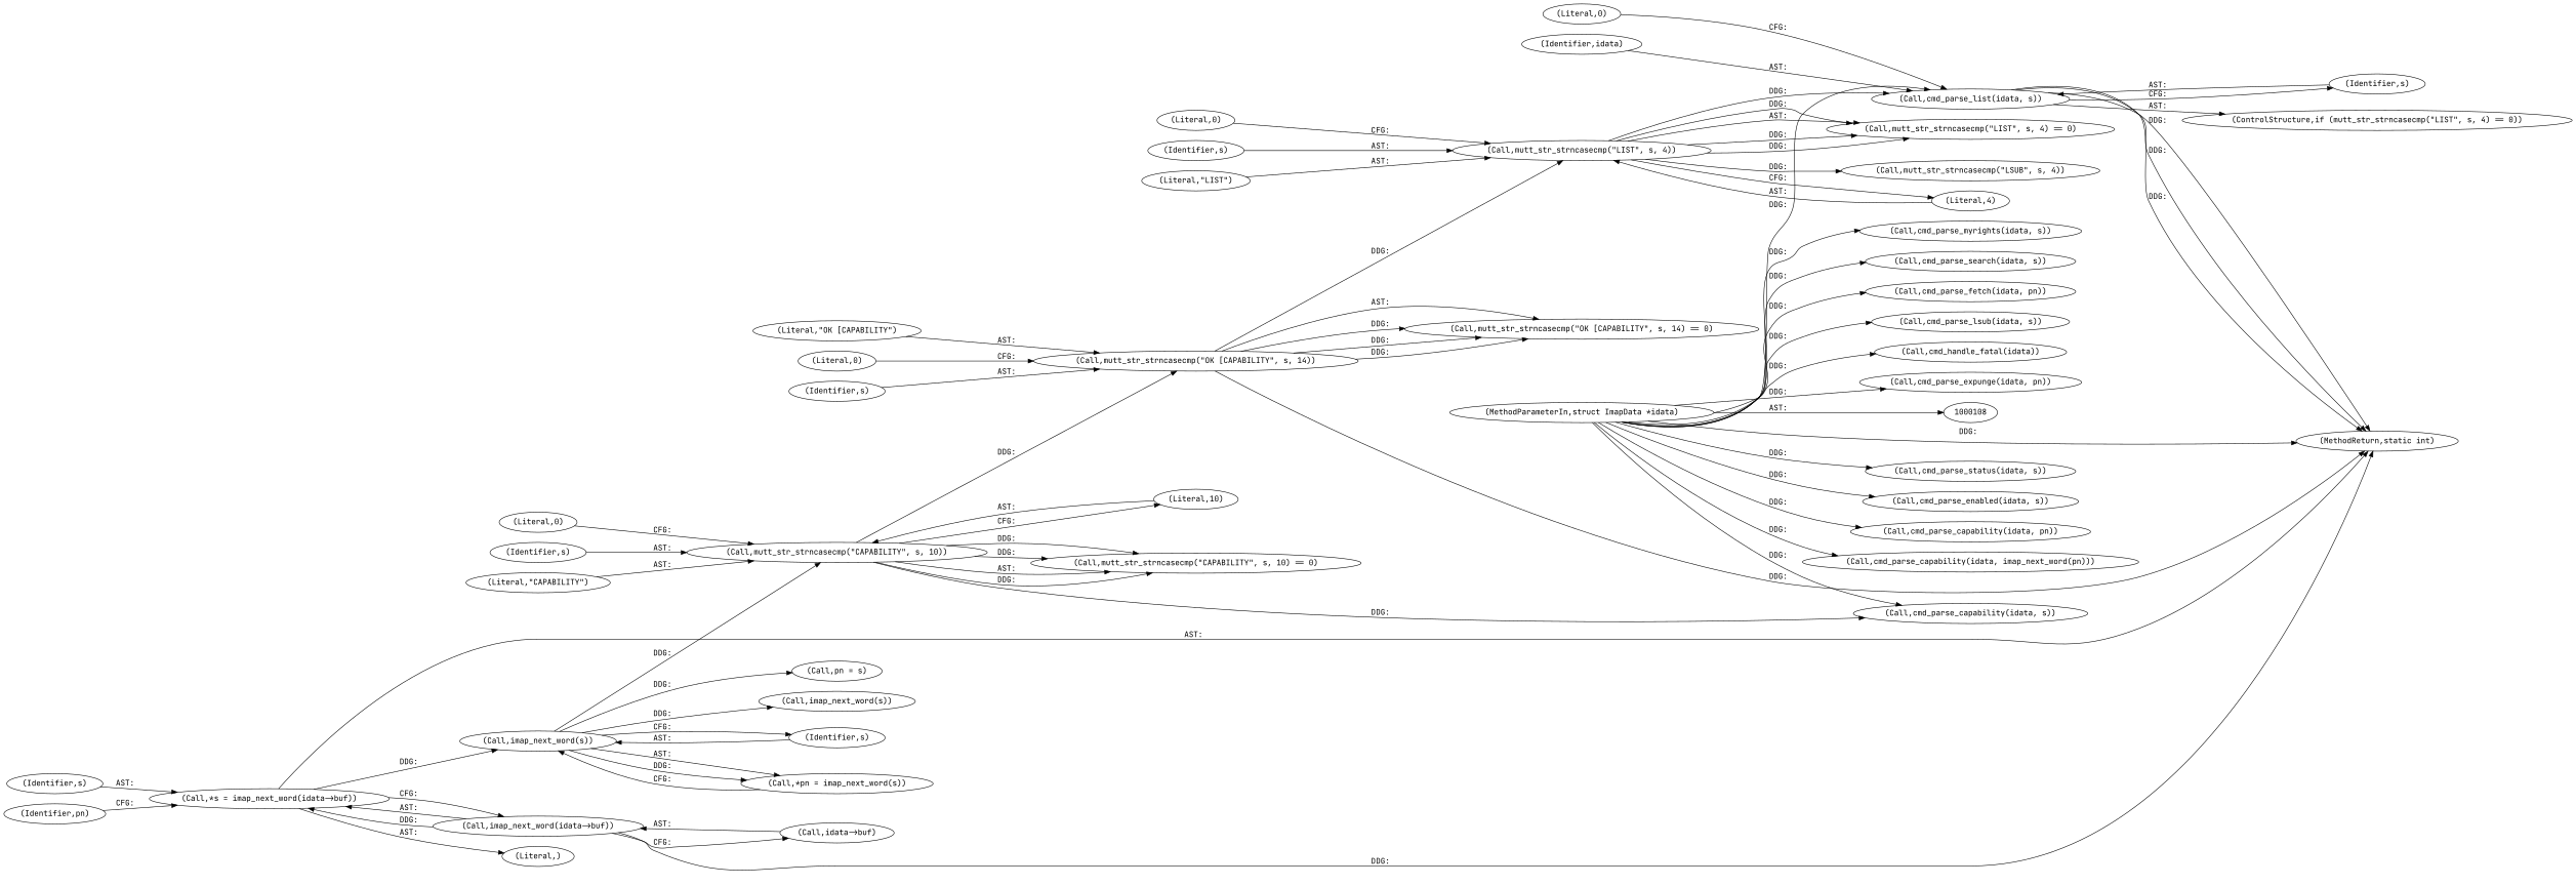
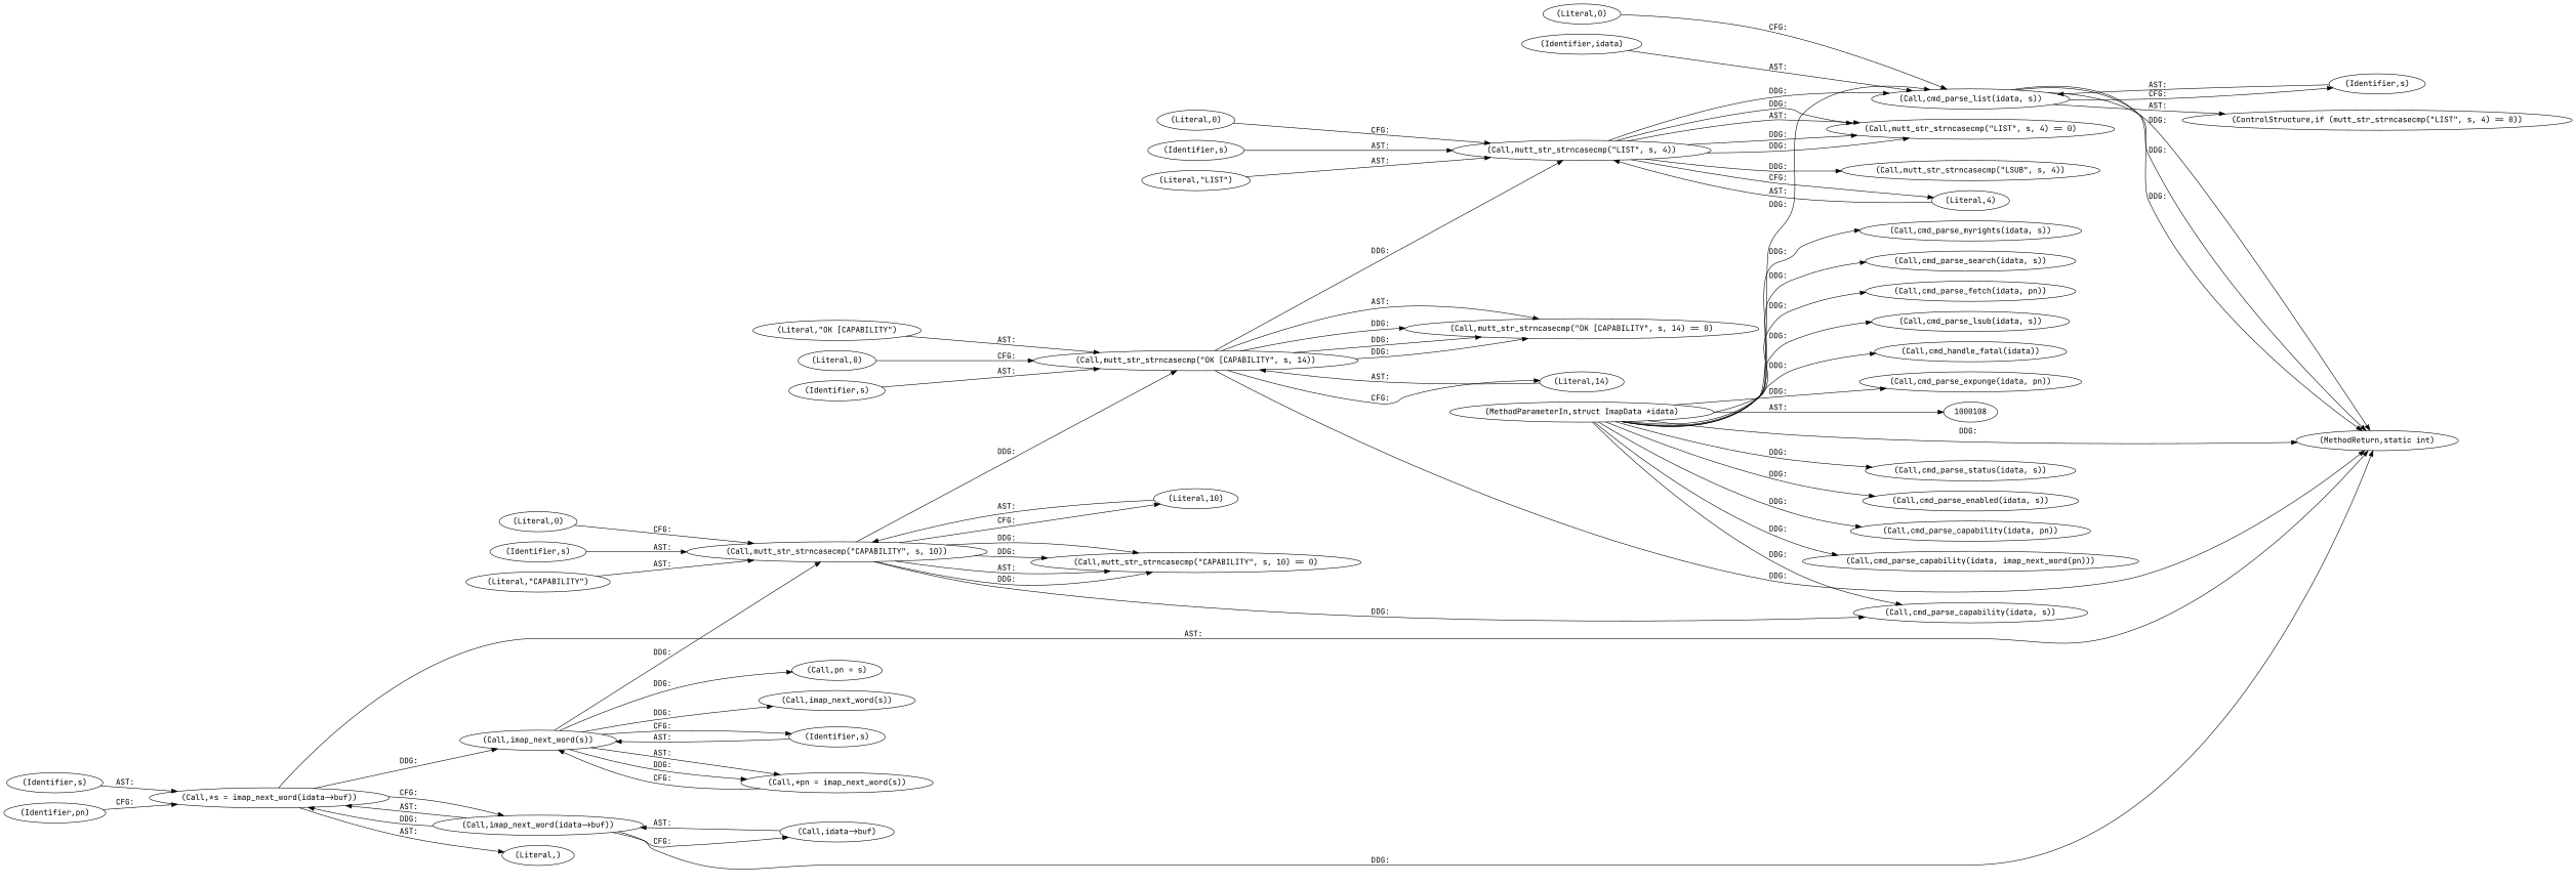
  digraph {
    fontname="JetBrains Mono"
    rankdir=LR
    node [fontname="JetBrains Mono"]
    edge [fontname="JetBrains Mono"]
    n1 [label="(Call,cmd_parse_list(idata, s))"]
    n2 [label="(Identifier,s)"]
    n3 [label="(ControlStructure,if (mutt_str_strncasecmp(\"LIST\", s, 4) == 0))"]
    n4 [label="(MethodReturn,static int)"]
    n5 [label="(MethodParameterIn,struct ImapData *idata)"]
    n6 [label="(Call,cmd_parse_status(idata, s))"]
    n7 [label="(Call,cmd_parse_enabled(idata, s))"]
    n8 [label="(Call,cmd_parse_capability(idata, pn))"]
    n9 [label="(Call,cmd_parse_capability(idata, imap_next_word(pn)))"]
    n10 [label="(Call,cmd_parse_capability(idata, s))"]
    n11 [label="(Call,cmd_parse_myrights(idata, s))"]
    n12 [label="(Call,cmd_parse_search(idata, s))"]
    n13 [label="(Call,cmd_parse_fetch(idata, pn))"]
    n14 [label="(Call,cmd_parse_lsub(idata, s))"]
    n15 [label="(Call,cmd_handle_fatal(idata))"]
    n16 [label="(Call,cmd_parse_expunge(idata, pn))"]
    1000108
    n18 [label="(Call,mutt_str_strncasecmp(\"LIST\", s, 4))"]
    n19 [label="(Call,mutt_str_strncasecmp(\"LSUB\", s, 4))"]
    n20 [label="(Call,mutt_str_strncasecmp(\"LIST\", s, 4) == 0)"]
    n21 [label="(Literal,4)"]
    n22 [label="(Call,mutt_str_strncasecmp(\"OK [CAPABILITY\", s, 14))"]
+   n23 [label="(Literal,14)"]
    n24 [label="(Call,mutt_str_strncasecmp(\"OK [CAPABILITY\", s, 14) == 0)"]
    n25 [label="(Call,mutt_str_strncasecmp(\"CAPABILITY\", s, 10))"]
    n26 [label="(Literal,10)"]
    n27 [label="(Call,mutt_str_strncasecmp(\"CAPABILITY\", s, 10) == 0)"]
    n28 [label="(Call,imap_next_word(s))"]
    n29 [label="(Call,pn = s)"]
    n30 [label="(Call,imap_next_word(s))"]
    n31 [label="(Identifier,s)"]
    n32 [label="(Call,*pn = imap_next_word(s))"]
    n33 [label="(Call,*s = imap_next_word(idata->buf))"]
    n34 [label="(Call,imap_next_word(idata->buf))"]
    n35 [label="(Literal,)"]
    n36 [label="(Call,idata->buf)"]
    n37 [label="(Identifier,s)"]
    n38 [label="(Literal,\"OK [CAPABILITY\")"]
    n39 [label="(Literal,0)"]
    n40 [label="(Literal,0)"]
    n41 [label="(Literal,0)"]
    n42 [label="(Literal,0)"]
    n43 [label="(Identifier,s)"]
    n44 [label="(Identifier,s)"]
    n45 [label="(Identifier,s)"]
    n46 [label="(Identifier,idata)"]
    n47 [label="(Literal,\"LIST\")"]
    n48 [label="(Identifier,pn)"]
    n49 [label="(Literal,\"CAPABILITY\")"]
    n1 -> n2 [label="CFG: "]
    n1 -> n3 [label="AST: "]
    n1 -> n4 [label="DDG: "]
    n1 -> n4 [label="DDG: "]
    n1 -> n4 [label="DDG: "]
    n2 -> n1 [label="AST: "]
    n5 -> n1 [label="DDG: "]
    n5 -> n4 [label="DDG: "]
    n5 -> n6 [label="DDG: "]
    n5 -> n7 [label="DDG: "]
    n5 -> n8 [label="DDG: "]
    n5 -> n9 [label="DDG: "]
    n5 -> n10 [label="DDG: "]
    n5 -> n11 [label="DDG: "]
    n5 -> n12 [label="DDG: "]
    n5 -> n13 [label="DDG: "]
    n5 -> n14 [label="DDG: "]
    n5 -> n15 [label="DDG: "]
    n5 -> n16 [label="DDG: "]
    n5 -> 1000108 [label="AST: "]
    n18 -> n1 [label="DDG: "]
    n18 -> n19 [label="DDG: "]
    n18 -> n20 [label="AST: "]
    n18 -> n20 [label="DDG: "]
    n18 -> n20 [label="DDG: "]
    n18 -> n20 [label="DDG: "]
    n18 -> n21 [label="CFG: "]
    n21 -> n18 [label="AST: "]
    n22 -> n4 [label="DDG: "]
    n22 -> n18 [label="DDG: "]
+   n22 -> n23 [label="CFG: "]
    n22 -> n24 [label="AST: "]
    n22 -> n24 [label="DDG: "]
    n22 -> n24 [label="DDG: "]
    n22 -> n24 [label="DDG: "]
+   n23 -> n22 [label="AST: "]
    n25 -> n10 [label="DDG: "]
    n25 -> n22 [label="DDG: "]
    n25 -> n26 [label="CFG: "]
    n25 -> n27 [label="AST: "]
    n25 -> n27 [label="DDG: "]
    n25 -> n27 [label="DDG: "]
    n25 -> n27 [label="DDG: "]
    n26 -> n25 [label="AST: "]
    n28 -> n25 [label="DDG: "]
    n28 -> n29 [label="DDG: "]
    n28 -> n30 [label="DDG: "]
    n28 -> n31 [label="CFG: "]
    n28 -> n32 [label="AST: "]
    n28 -> n32 [label="DDG: "]
    n31 -> n28 [label="AST: "]
    n32 -> n28 [label="CFG: "]
    n33 -> n4 [label="AST: "]
    n33 -> n28 [label="DDG: "]
    n33 -> n34 [label="CFG: "]
    n33 -> n35 [label="AST: "]
    n34 -> n4 [label="DDG: "]
    n34 -> n33 [label="AST: "]
    n34 -> n33 [label="DDG: "]
    n34 -> n36 [label="CFG: "]
    n36 -> n34 [label="AST: "]
    n37 -> n33 [label="AST: "]
    n38 -> n22 [label="AST: "]
    n39 -> n22 [label="CFG: "]
    n40 -> n18 [label="CFG: "]
    n41 -> n25 [label="CFG: "]
    n42 -> n1 [label="CFG: "]
    n43 -> n25 [label="AST: "]
    n44 -> n18 [label="AST: "]
    n45 -> n22 [label="AST: "]
    n46 -> n1 [label="AST: "]
    n47 -> n18 [label="AST: "]
    n48 -> n33 [label="CFG: "]
    n49 -> n25 [label="AST: "]
  }
